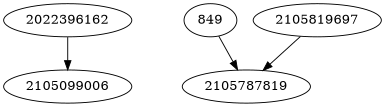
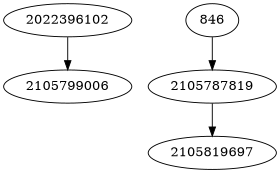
  strict digraph {
-   2022396162
-   2105799006 [label=2105099006]
-   846 [label=849]
+   2022396162 [label=2022396102]
+   2105799006
+   846
    2105787819
    2105819697
    2022396162 -> 2105799006
    846 -> 2105787819
-   2105819697 -> 2105787819
+   2105787819 -> 2105819697
  }
